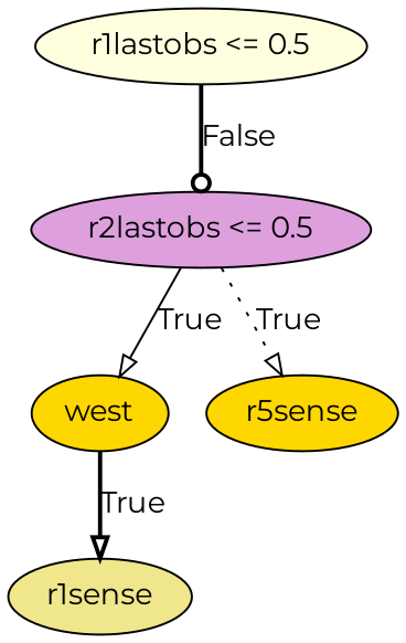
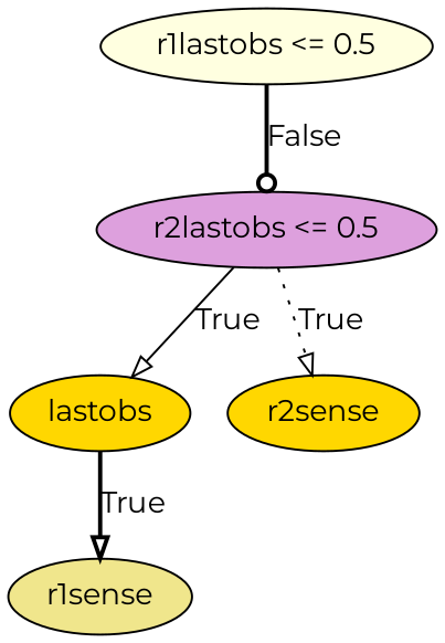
  digraph {
    fontname=Montserrat
    node [fillcolor=gold fontname=Montserrat style=filled]
    edge [arrowhead=onormal fontname=Montserrat style=bold]
    n1 [fillcolor=lightyellow label="r1lastobs <= 0.5"]
    n2 [fillcolor=plum label="r2lastobs <= 0.5"]
    n3 [fillcolor=khaki label=r1sense]
-   n4 [label=west]
-   n5 [label=r5sense]
+   n4 [label=lastobs]
+   n5 [label=r2sense]
    n1 -> n2 [arrowhead=odot label=False]
    n2 -> n4 [label=True style=solid]
    n2 -> n5 [label=True style=dotted]
    n4 -> n3 [label=True]
  }
